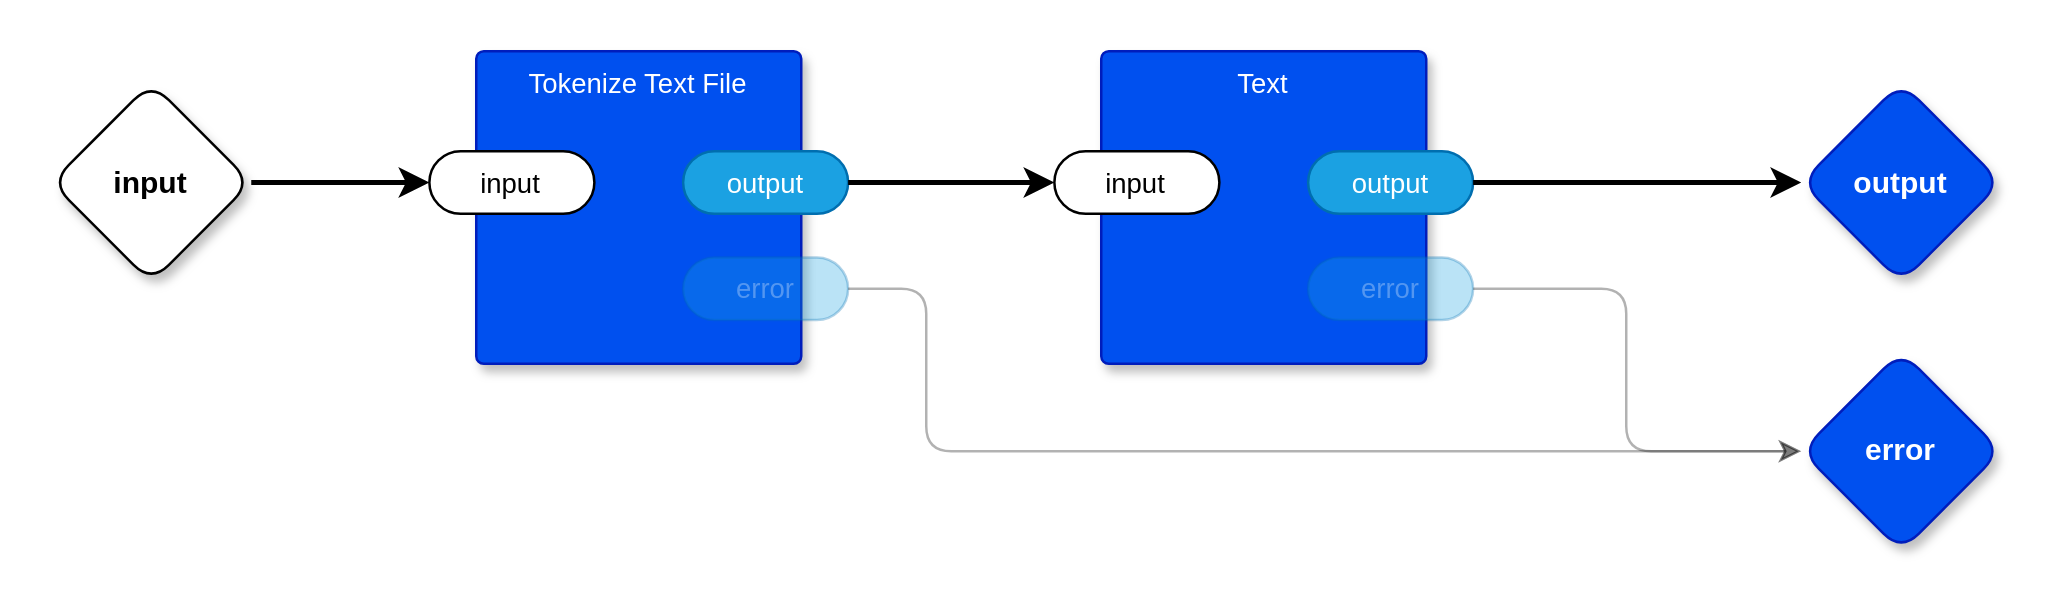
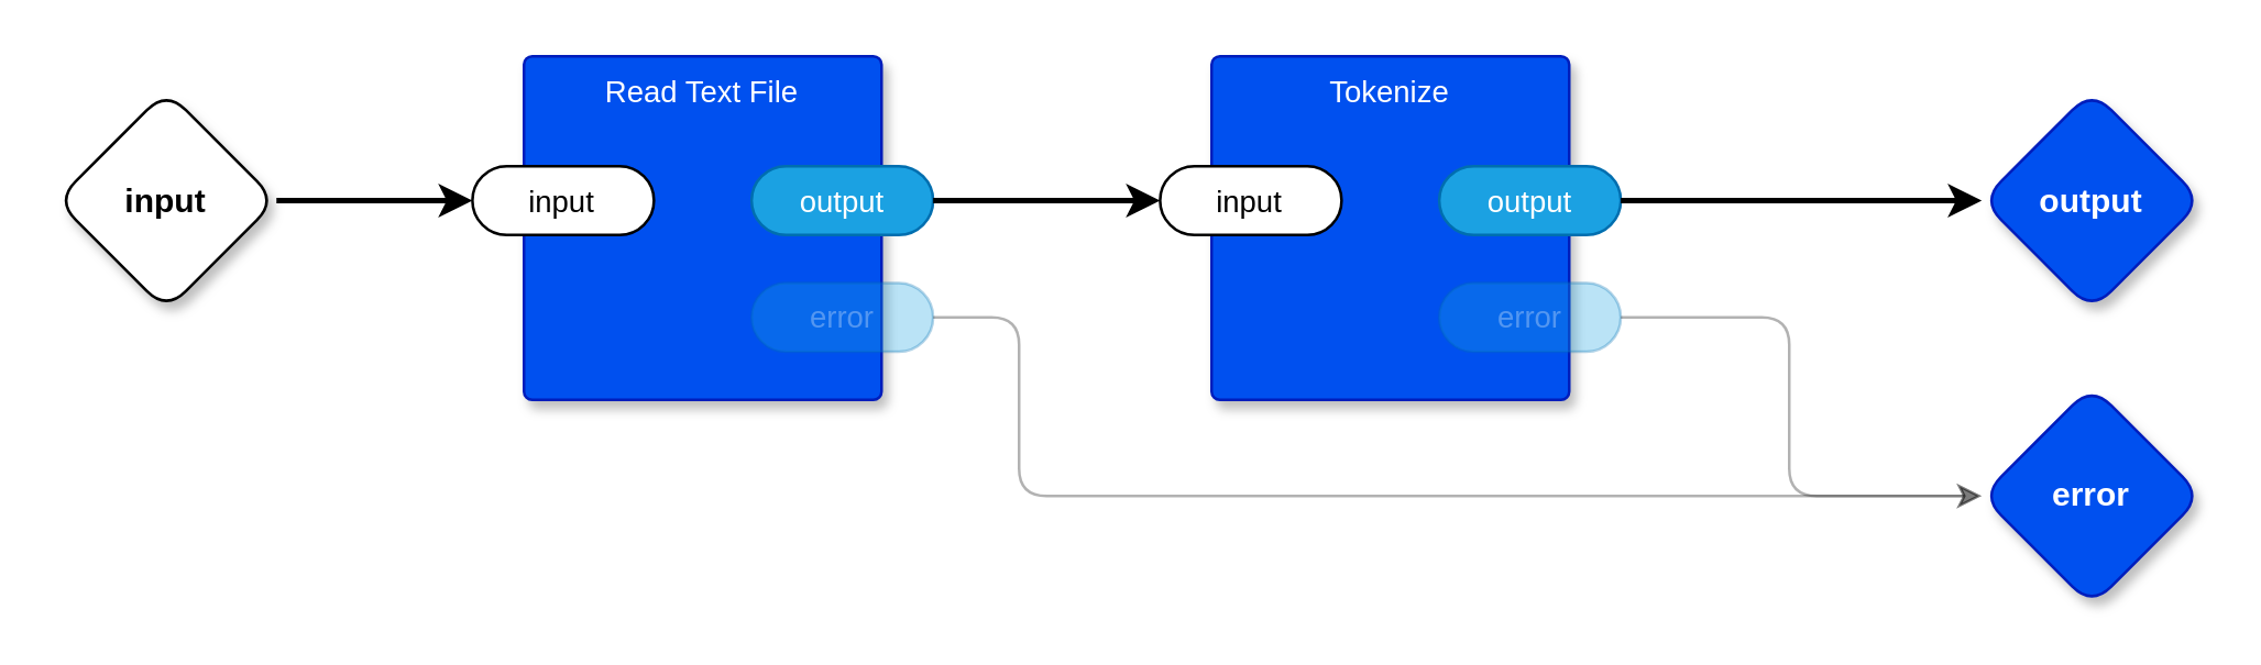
  <mxCell id="0" />
  <mxCell id="1" parent="0" />
  <mxCell id="2" value="output" style="rhombus;whiteSpace=wrap;html=1;rounded=1;fillColor=#0050ef;fontColor=#ffffff;strokeColor=#001DBC;fontStyle=1;glass=0;sketch=0;fontSize=12;points=[[0,0.5,0,0,0],[0.5,0,0,0,0],[0.5,1,0,0,0],[1,0.5,0,0,0]];shadow=1;" vertex="1" parent="1"><mxGeometry x="720" y="32.5" width="80" height="80" as="geometry" /></mxCell>
  <mxCell id="3" value="error" style="rhombus;whiteSpace=wrap;html=1;rounded=1;fillColor=#0050ef;fontColor=#ffffff;strokeColor=#001DBC;fontStyle=1;glass=0;sketch=0;fontSize=12;points=[[0,0.5,0,0,0],[0.5,0,0,0,0],[0.5,1,0,0,0],[1,0.5,0,0,0]];shadow=1;" vertex="1" parent="1"><mxGeometry x="720" y="140" width="80" height="80" as="geometry" /></mxCell>
  <mxCell id="4" value="input" style="rhombus;whiteSpace=wrap;html=1;rounded=1;fontStyle=1;glass=0;sketch=0;fontSize=12;points=[[0,0.5,0,0,0],[0.5,0,0,0,0],[0.5,1,0,0,0],[1,0.5,0,0,0]];shadow=1;" vertex="1" parent="1"><mxGeometry x="20" y="32.5" width="80" height="80" as="geometry" /></mxCell>
  <mxCell id="5" style="edgeStyle=orthogonalEdgeStyle;rounded=1;orthogonalLoop=1;jettySize=auto;html=1;entryX=0;entryY=0.5;entryDx=0;entryDy=0;entryPerimeter=0;strokeWidth=2;curved=0;" edge="1" parent="1" source="4" target="7"><mxGeometry relative="1" as="geometry" /></mxCell>
- <mxCell id="6" value="Tokenize Text File" style="rounded=1;whiteSpace=wrap;html=1;sketch=0;container=1;recursiveResize=0;verticalAlign=top;arcSize=6;fontStyle=0;autosize=0;points=[];absoluteArcSize=1;shadow=1;strokeColor=#001DBC;fillColor=#0050ef;fontColor=#ffffff;fontFamily=Helvetica;fontSize=11;" vertex="1" parent="1"><mxGeometry x="190" y="20" width="130" height="125" as="geometry"><mxRectangle x="-98" y="-1230" width="99" height="26" as="alternateBounds" /></mxGeometry></mxCell>
+ <mxCell id="6" value="Read Text File" style="rounded=1;whiteSpace=wrap;html=1;sketch=0;container=1;recursiveResize=0;verticalAlign=top;arcSize=6;fontStyle=0;autosize=0;points=[];absoluteArcSize=1;shadow=1;strokeColor=#001DBC;fillColor=#0050ef;fontColor=#ffffff;fontFamily=Helvetica;fontSize=11;" vertex="1" parent="1"><mxGeometry x="190" y="20" width="130" height="125" as="geometry"><mxRectangle x="-98" y="-1230" width="99" height="26" as="alternateBounds" /></mxGeometry></mxCell>
  <mxCell id="7" value="input" style="rounded=1;whiteSpace=wrap;html=1;sketch=0;points=[[0,0.5,0,0,0],[1,0.5,0,0,0]];arcSize=50;fontFamily=Helvetica;fontSize=11;fontColor=default;" vertex="1" parent="6"><mxGeometry x="-18.75" y="40" width="66" height="25" as="geometry" /></mxCell>
  <mxCell id="8" value="output" style="rounded=1;whiteSpace=wrap;html=1;sketch=0;points=[[0,0.5,0,0,0],[1,0.5,0,0,0]];fillColor=#1ba1e2;fontColor=#ffffff;strokeColor=#006EAF;arcSize=50;fontFamily=Helvetica;fontSize=11;" vertex="1" parent="6"><mxGeometry x="82.75" y="40" width="66" height="25" as="geometry" /></mxCell>
  <mxCell id="9" value="error" style="rounded=1;whiteSpace=wrap;sketch=0;points=[[0,0.5,0,0,0],[1,0.5,0,0,0]];fillColor=#1ba1e2;fontColor=#ffffff;strokeColor=#006EAF;arcSize=50;fontFamily=Helvetica;fontSize=11;opacity=30;textOpacity=30;" vertex="1" parent="6"><mxGeometry x="82.75" y="82.5" width="66" height="25" as="geometry" /></mxCell>
  <mxCell id="10" style="edgeStyle=orthogonalEdgeStyle;rounded=1;orthogonalLoop=1;jettySize=auto;html=1;exitX=1;exitY=0.5;exitDx=0;exitDy=0;exitPerimeter=0;curved=0;strokeWidth=2;entryX=0;entryY=0.5;entryDx=0;entryDy=0;entryPerimeter=0;" edge="1" parent="1" source="8" target="13"><mxGeometry relative="1" as="geometry" /></mxCell>
  <mxCell id="11" style="edgeStyle=orthogonalEdgeStyle;rounded=1;orthogonalLoop=1;jettySize=auto;html=1;exitX=1;exitY=0.5;exitDx=0;exitDy=0;exitPerimeter=0;entryX=0;entryY=0.5;entryDx=0;entryDy=0;entryPerimeter=0;curved=0;opacity=30;" edge="1" parent="1" source="9" target="3"><mxGeometry relative="1" as="geometry"><Array as="points"><mxPoint x="370" y="115" /><mxPoint x="370" y="180" /></Array></mxGeometry></mxCell>
- <mxCell id="12" value="Text" style="rounded=1;whiteSpace=wrap;html=1;sketch=0;container=1;recursiveResize=0;verticalAlign=top;arcSize=6;fontStyle=0;autosize=0;points=[];absoluteArcSize=1;shadow=1;strokeColor=#001DBC;fillColor=#0050ef;fontColor=#ffffff;fontFamily=Helvetica;fontSize=11;" vertex="1" parent="1"><mxGeometry x="440" y="20" width="130" height="125" as="geometry"><mxRectangle x="-98" y="-1230" width="99" height="26" as="alternateBounds" /></mxGeometry></mxCell>
+ <mxCell id="12" value="Tokenize" style="rounded=1;whiteSpace=wrap;html=1;sketch=0;container=1;recursiveResize=0;verticalAlign=top;arcSize=6;fontStyle=0;autosize=0;points=[];absoluteArcSize=1;shadow=1;strokeColor=#001DBC;fillColor=#0050ef;fontColor=#ffffff;fontFamily=Helvetica;fontSize=11;" vertex="1" parent="1"><mxGeometry x="440" y="20" width="130" height="125" as="geometry"><mxRectangle x="-98" y="-1230" width="99" height="26" as="alternateBounds" /></mxGeometry></mxCell>
  <mxCell id="13" value="input" style="rounded=1;whiteSpace=wrap;html=1;sketch=0;points=[[0,0.5,0,0,0],[1,0.5,0,0,0]];arcSize=50;fontFamily=Helvetica;fontSize=11;fontColor=default;" vertex="1" parent="12"><mxGeometry x="-18.75" y="40" width="66" height="25" as="geometry" /></mxCell>
  <mxCell id="14" value="output" style="rounded=1;whiteSpace=wrap;html=1;sketch=0;points=[[0,0.5,0,0,0],[1,0.5,0,0,0]];fillColor=#1ba1e2;fontColor=#ffffff;strokeColor=#006EAF;arcSize=50;fontFamily=Helvetica;fontSize=11;" vertex="1" parent="12"><mxGeometry x="82.75" y="40" width="66" height="25" as="geometry" /></mxCell>
  <mxCell id="15" value="error" style="rounded=1;whiteSpace=wrap;sketch=0;points=[[0,0.5,0,0,0],[1,0.5,0,0,0]];fillColor=#1ba1e2;fontColor=#ffffff;strokeColor=#006EAF;arcSize=50;fontFamily=Helvetica;fontSize=11;opacity=30;textOpacity=30;" vertex="1" parent="12"><mxGeometry x="82.75" y="82.5" width="66" height="25" as="geometry" /></mxCell>
  <mxCell id="16" style="edgeStyle=orthogonalEdgeStyle;rounded=1;orthogonalLoop=1;jettySize=auto;html=1;exitX=1;exitY=0.5;exitDx=0;exitDy=0;exitPerimeter=0;curved=0;strokeWidth=2;" edge="1" parent="1" source="14" target="2"><mxGeometry relative="1" as="geometry"><mxPoint x="691.25" y="72.5" as="targetPoint" /></mxGeometry></mxCell>
  <mxCell id="17" style="edgeStyle=orthogonalEdgeStyle;rounded=1;orthogonalLoop=1;jettySize=auto;html=1;exitX=1;exitY=0.5;exitDx=0;exitDy=0;exitPerimeter=0;entryX=0;entryY=0.5;entryDx=0;entryDy=0;entryPerimeter=0;curved=0;opacity=30;" edge="1" parent="1" source="15" target="3"><mxGeometry relative="1" as="geometry"><Array as="points"><mxPoint x="650" y="115" /><mxPoint x="650" y="180" /></Array></mxGeometry></mxCell>
